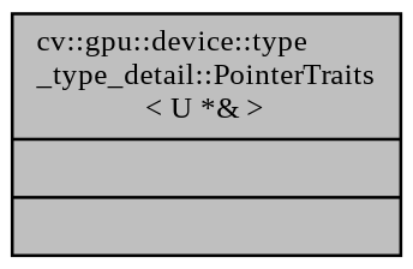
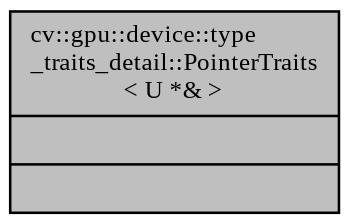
  digraph {
    fontname="Liberation Serif"
-   n1 [color=black fillcolor=grey75 fontcolor=black fontname="Liberation Serif" fontsize=10 height=0.2 label="{cv::gpu::device::type\l_type_detail::PointerTraits\l\< U *& \>\n||}" shape=record style=filled width=0.4]
+   n1 [color=black fillcolor=grey75 fontcolor=black fontname="Liberation Serif" fontsize=10 height=0.2 label="{cv::gpu::device::type\l_traits_detail::PointerTraits\l\< U *& \>\n||}" shape=record style=filled width=0.4]
  }
